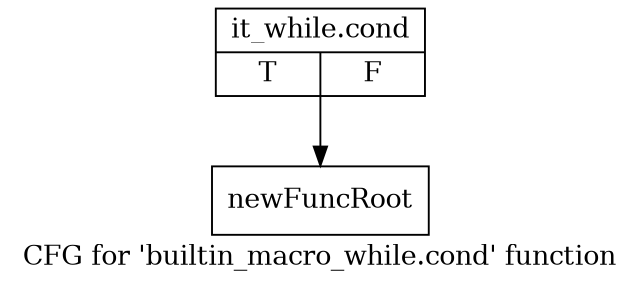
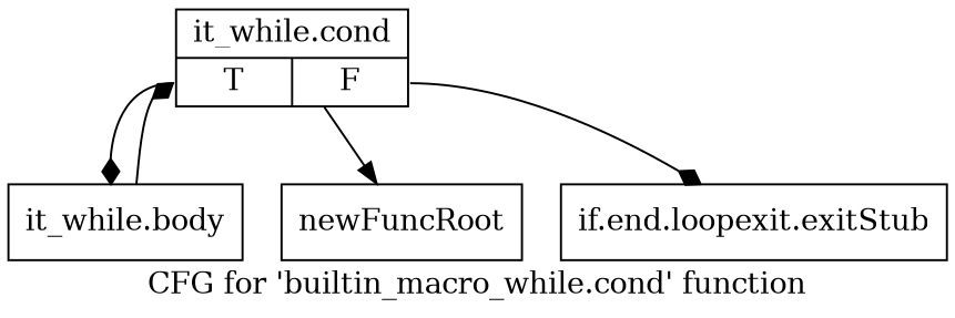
  digraph {
    label="CFG for 'builtin_macro_while.cond' function"
    node [shape=record]
    edge [arrowhead=diamond]
    n1 [label="{newFuncRoot}"]
    n2 [label="{it_while.cond|{<s0>T|<s1>F}}"]
+   n3 [label="{if.end.loopexit.exitStub}"]
+   n4 [label="{it_while.body}"]
    n2 -> n1 [arrowhead=normal]
+   n2 -> n3 [tailport=s1]
+   n2 -> n4 [tailport=s0]
+   n4 -> n2
  }
